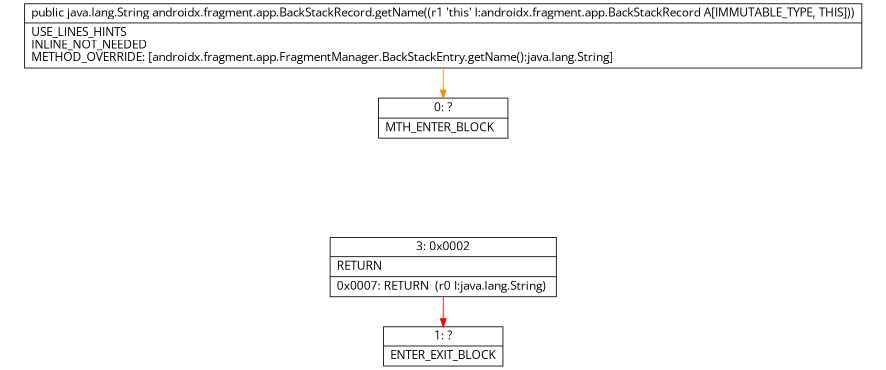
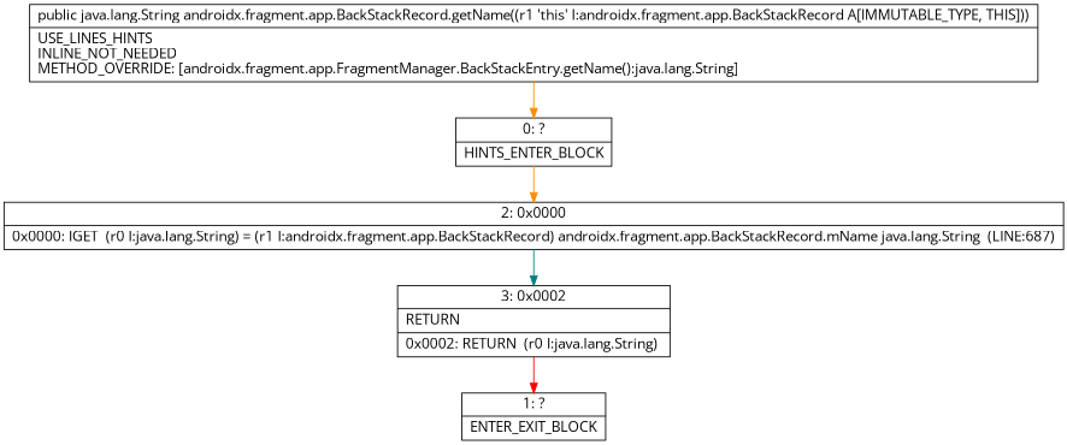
  digraph {
    fontname="Open Sans"
    node [fontname="Open Sans" shape=record]
    edge [color=darkorange fontname="Open Sans"]
-   n1 [label="{0\:\ ?|MTH_ENTER_BLOCK\l}"]
-   n3 [label="{3\:\ 0x0002|RETURN\l|0x0007: RETURN  (r0 I:java.lang.String) \l}"]
+   n1 [label="{0\:\ ?|HINTS_ENTER_BLOCK\l}"]
+   n2 [label="{2\:\ 0x0000|0x0000: IGET  (r0 I:java.lang.String) = (r1 I:androidx.fragment.app.BackStackRecord) androidx.fragment.app.BackStackRecord.mName java.lang.String  (LINE:687)\l}"]
+   n3 [label="{3\:\ 0x0002|RETURN\l|0x0002: RETURN  (r0 I:java.lang.String) \l}"]
    n4 [label="{1\:\ ?|ENTER_EXIT_BLOCK\l}"]
    n5 [label="{public java.lang.String androidx.fragment.app.BackStackRecord.getName((r1 'this' I:androidx.fragment.app.BackStackRecord A[IMMUTABLE_TYPE, THIS]))  | USE_LINES_HINTS\lINLINE_NOT_NEEDED\lMETHOD_OVERRIDE: [androidx.fragment.app.FragmentManager.BackStackEntry.getName():java.lang.String]\l}"]
+   n1 -> n2
+   n2 -> n3 [color=teal]
    n3 -> n4 [color=red]
    n5 -> n1
  }
